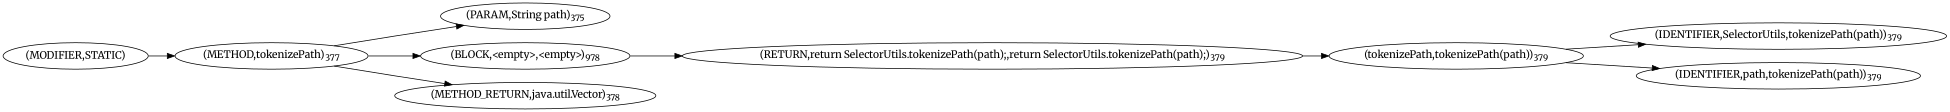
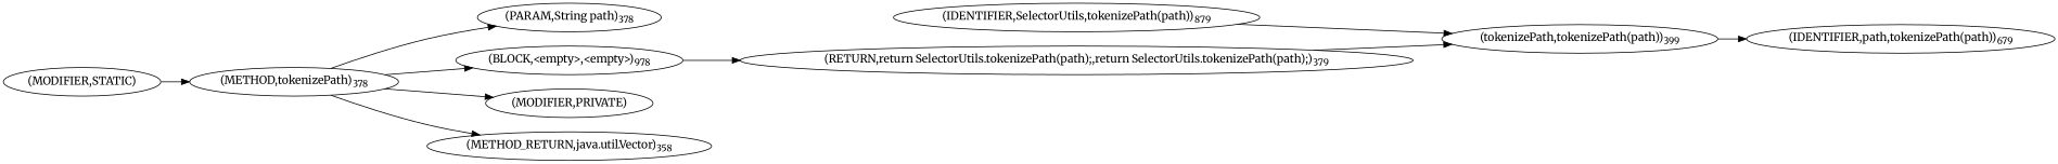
  digraph {
    fontname=Merriweather
    rankdir=LR
    node [fontname=Merriweather]
    edge [fontname=Merriweather]
-   n1 [label=<(METHOD,tokenizePath)<SUB>377</SUB>>]
-   n2 [label=<(PARAM,String path)<SUB>375</SUB>>]
+   n1 [label=<(METHOD,tokenizePath)<SUB>378</SUB>>]
+   n2 [label=<(PARAM,String path)<SUB>378</SUB>>]
    n3 [label=<(BLOCK,&lt;empty&gt;,&lt;empty&gt;)<SUB>978</SUB>>]
-   n5 [label=<(METHOD_RETURN,java.util.Vector)<SUB>378</SUB>>]
+   n4 [label=<(MODIFIER,PRIVATE)>]
+   n5 [label=<(METHOD_RETURN,java.util.Vector)<SUB>358</SUB>>]
    n6 [label=<(RETURN,return SelectorUtils.tokenizePath(path);,return SelectorUtils.tokenizePath(path);)<SUB>379</SUB>>]
    n7 [label=<(MODIFIER,STATIC)>]
-   n8 [label=<(tokenizePath,tokenizePath(path))<SUB>379</SUB>>]
-   n9 [label=<(IDENTIFIER,SelectorUtils,tokenizePath(path))<SUB>379</SUB>>]
-   n10 [label=<(IDENTIFIER,path,tokenizePath(path))<SUB>379</SUB>>]
+   n8 [label=<(tokenizePath,tokenizePath(path))<SUB>399</SUB>>]
+   n9 [label=<(IDENTIFIER,SelectorUtils,tokenizePath(path))<SUB>879</SUB>>]
+   n10 [label=<(IDENTIFIER,path,tokenizePath(path))<SUB>679</SUB>>]
    n1 -> n2
    n1 -> n3
+   n1 -> n4
    n1 -> n5
    n3 -> n6
    n6 -> n8
    n7 -> n1
-   n8 -> n9
+   n9 -> n8
    n8 -> n10
  }
